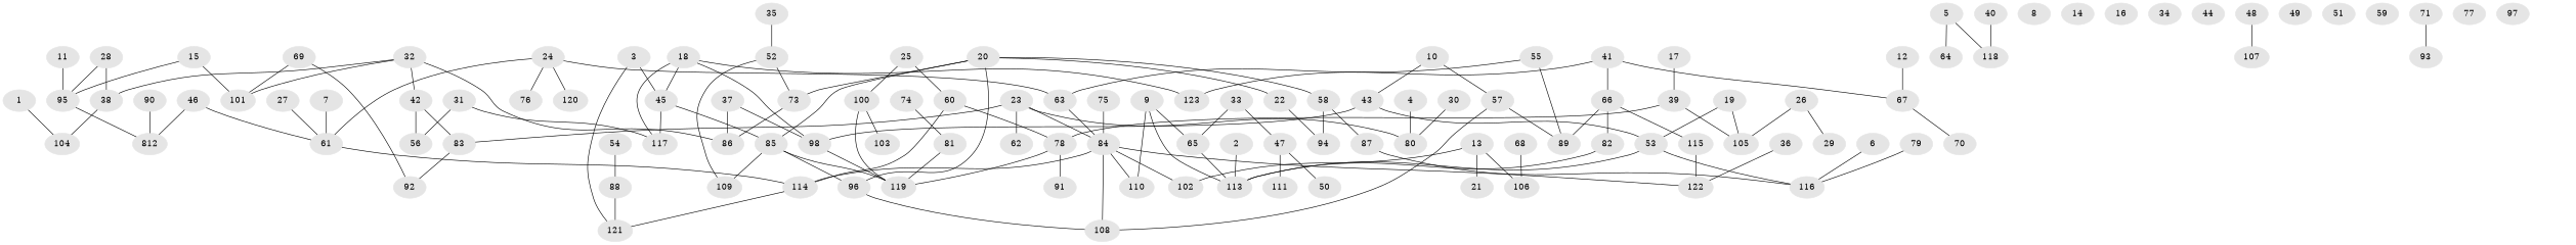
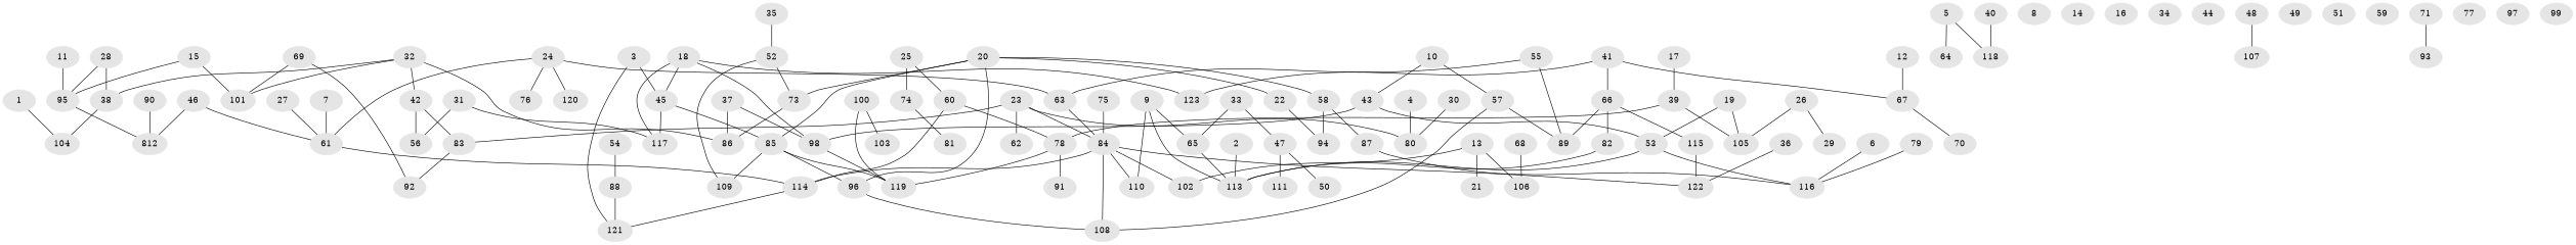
  graph {
    node [color=gray90 style=filled]
    1
    104
    2
    113
    3
    45
    121
    117
    85
    4
    80
    5
    64
    118
    6
    116
    7
    61
    114
    8
    9
    65
    110
    10
    43
    57
    98
    53
    89
    108
    11
    95
    n33 [label=812]
    12
    67
    70
    13
    21
    102
    106
    14
    15
    101
    28
    38
    16
    17
    39
    105
    78
    18
    123
    119
    19
    20
    22
    58
    73
    96
    94
    87
    86
    109
    23
    62
    83
    84
    92
    122
    24
    63
    76
    120
    25
    60
    100
    103
    26
    29
    27
    30
    31
    56
    32
    42
    33
    47
    50
    111
    34
    35
    52
    36
    37
    91
    40
    41
    66
    82
    115
    44
    46
    48
    107
    49
    51
    54
    88
    55
    59
    68
    69
    71
    93
    74
    81
    75
    77
    79
    90
    97
+   99
    1 -- 104
    2 -- 113
    3 -- 45
    3 -- 121
    45 -- 117
    45 -- 85
    85 -- 119
    85 -- 96
    85 -- 109
    4 -- 80
    5 -- 64
    5 -- 118
    6 -- 116
    7 -- 61
    61 -- 114
    114 -- 121
    9 -- 113
    9 -- 65
    9 -- 110
    65 -- 113
    10 -- 43
    10 -- 57
    43 -- 98
    43 -- 53
    57 -- 89
    57 -- 108
    98 -- 119
    53 -- 113
    53 -- 116
    11 -- 95
    95 -- n33
    12 -- 67
    67 -- 70
    13 -- 21
    13 -- 102
    13 -- 106
    15 -- 95
    15 -- 101
    28 -- 95
    28 -- 38
    38 -- 104
    17 -- 39
    39 -- 105
    39 -- 78
    78 -- 119
    78 -- 91
    18 -- 45
    18 -- 117
    18 -- 98
    18 -- 123
    19 -- 53
    19 -- 105
    20 -- 85
    20 -- 22
    20 -- 58
    20 -- 73
    20 -- 96
    22 -- 94
    58 -- 94
    58 -- 87
    73 -- 86
    96 -- 108
    87 -- 116
    23 -- 80
    23 -- 62
    23 -- 83
    23 -- 84
    83 -- 92
    84 -- 114
    84 -- 110
    84 -- 108
    84 -- 102
    84 -- 122
    24 -- 61
    24 -- 63
    24 -- 76
    24 -- 120
    63 -- 84
    25 -- 60
-   25 -- 100
+   25 -- 74
    60 -- 114
    60 -- 78
    100 -- 119
    100 -- 103
    26 -- 105
    26 -- 29
    27 -- 61
    30 -- 80
    31 -- 117
    31 -- 56
    32 -- 101
    32 -- 38
    32 -- 86
    32 -- 42
    42 -- 83
    42 -- 56
    33 -- 65
    33 -- 47
    47 -- 50
    47 -- 111
    35 -- 52
    52 -- 73
    52 -- 109
    36 -- 122
    37 -- 98
    37 -- 86
    40 -- 118
    41 -- 67
    41 -- 123
    41 -- 66
    66 -- 89
    66 -- 82
    66 -- 115
    82 -- 113
    115 -- 122
    46 -- 61
    46 -- n33
    48 -- 107
    54 -- 88
    88 -- 121
    55 -- 89
    55 -- 63
    68 -- 106
    69 -- 101
    69 -- 92
    71 -- 93
    74 -- 81
-   81 -- 119
    75 -- 84
    79 -- 116
    90 -- n33
  }
